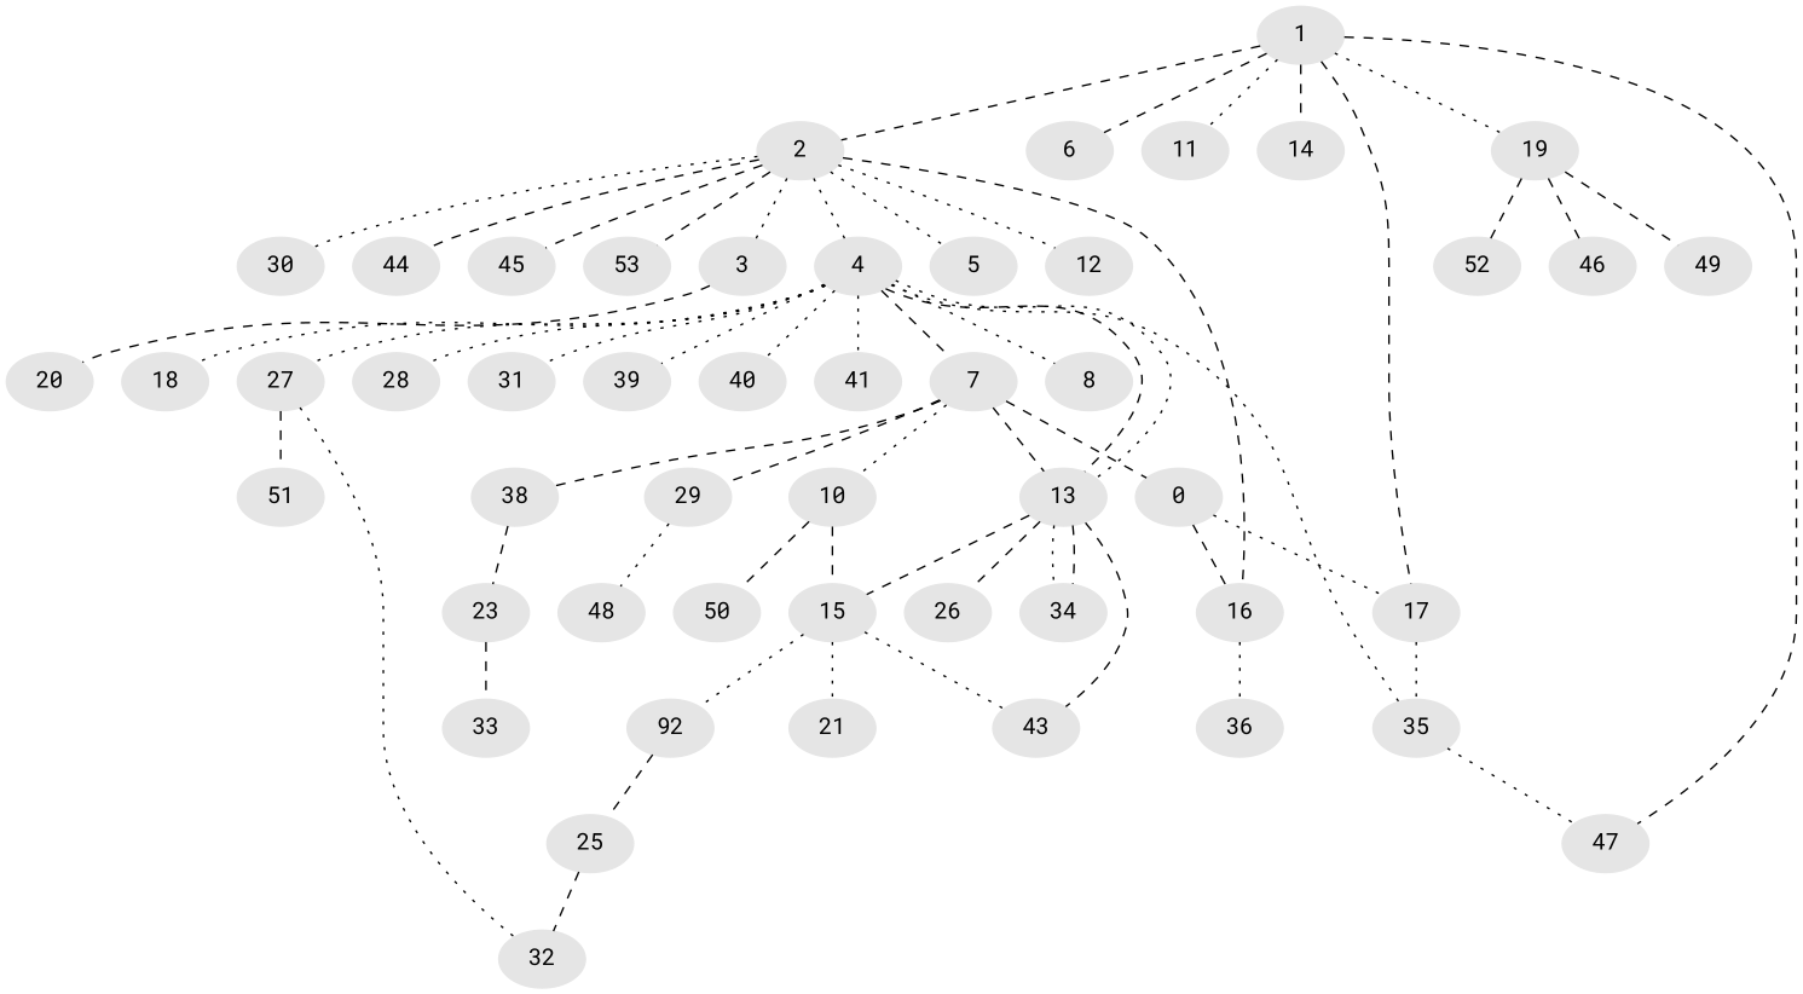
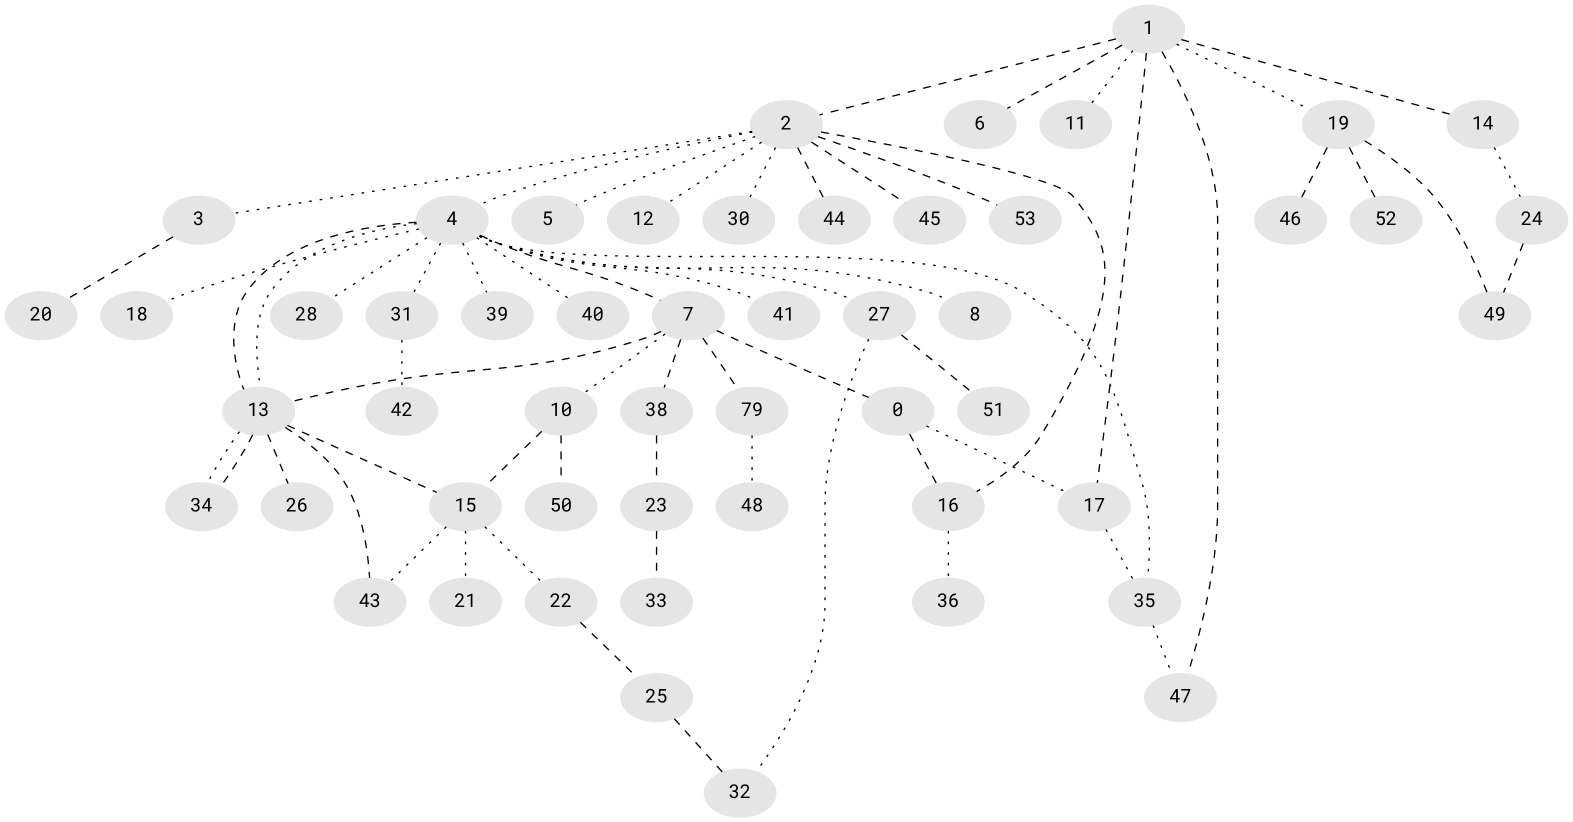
  graph {
    fontname="Roboto Mono"
    node [color=gray90 fontname="Roboto Mono" style=filled]
    edge [fontname="Roboto Mono" style=dashed]
    1
    2
    6
    11
    14
    17
    19
    47
    3
    4
    5
    12
    16
    30
    44
    45
    53
+   24
    35
    46
    49
    52
    20
    7
    8
    13
    18
    27
    28
    31
    39
    40
    41
    36
    n35 [label=0]
    10
-   29
+   29 [label=79]
    38
    15
    26
    34
    43
    32
    51
+   42
    50
    48
    23
    21
-   22 [label=92]
+   22
    25
    33
    1 -- 2
    1 -- 6
    1 -- 11 [style=dotted]
    1 -- 14
    1 -- 17
    1 -- 19 [style=dotted]
    1 -- 47
    2 -- 3 [style=dotted]
    2 -- 4 [style=dotted]
    2 -- 5 [style=dotted]
    2 -- 12 [style=dotted]
    2 -- 16
    2 -- 30 [style=dotted]
    2 -- 44
    2 -- 45
    2 -- 53
+   14 -- 24 [style=dotted]
    17 -- 35 [style=dotted]
    19 -- 46
    19 -- 49
    19 -- 52
    3 -- 20
    4 -- 35 [style=dotted]
    4 -- 7
    4 -- 8 [style=dotted]
    4 -- 13
    4 -- 13 [style=dotted]
    4 -- 18 [style=dotted]
    4 -- 27 [style=dotted]
    4 -- 28 [style=dotted]
    4 -- 31 [style=dotted]
    4 -- 39 [style=dotted]
    4 -- 40 [style=dotted]
    4 -- 41 [style=dotted]
    16 -- 36 [style=dotted]
+   24 -- 49
    35 -- 47 [style=dotted]
    7 -- 13
    7 -- n35
    7 -- 10 [style=dotted]
    7 -- 29
    7 -- 38
    13 -- 15
    13 -- 26
    13 -- 34 [style=dotted]
    13 -- 34
    13 -- 43
    27 -- 32 [style=dotted]
    27 -- 51
+   31 -- 42 [style=dotted]
    n35 -- 17 [style=dotted]
    n35 -- 16
    10 -- 15
    10 -- 50
    29 -- 48 [style=dotted]
    38 -- 23
    15 -- 43 [style=dotted]
    15 -- 21 [style=dotted]
    15 -- 22 [style=dotted]
    23 -- 33
    22 -- 25
    25 -- 32
  }
